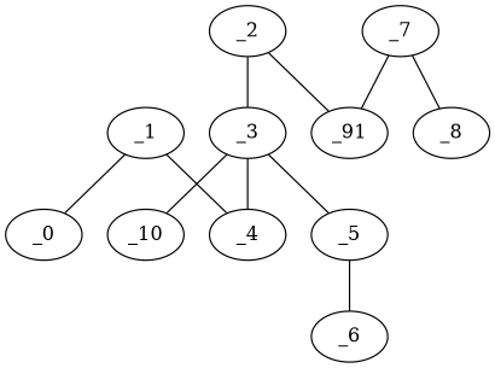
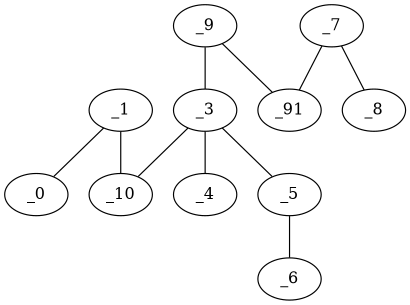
  graph {
    node [charge=0 chem=4 symbol="N  " x=3.7321 y=1]
    edge [valence=1]
    _1 [chem=1 symbol="C  " y=-1]
    n2 [label=_0 y=-2]
    _10 [chem=1 symbol="C  " x=4.5981 y=-0.5]
-   _2 [x=4.5981 y=0.5]
+   _2 [x=4.5981 y=0.5 label=_9]
    _3 [charge=1 x=5.4641]
    n6 [chem=1 label=_91 symbol="C  "]
    _4 [chem=2 symbol="O  " x=5.4641 y=2]
    _5 [charge=-1 x=6.3301 y=0.5]
    _6 [chem=2 symbol="O  " x=7.1962]
    _7 [chem=1 symbol="C  " x=2.866 y=0.5]
    _8 [x=2]
    _1 -- n2
-   _1 -- _4
+   _1 -- _10
    _2 -- _3
    _2 -- n6
    _3 -- _10
    _3 -- _4 [valence=2]
    _3 -- _5
    _5 -- _6
    _7 -- n6
    _7 -- _8
  }
